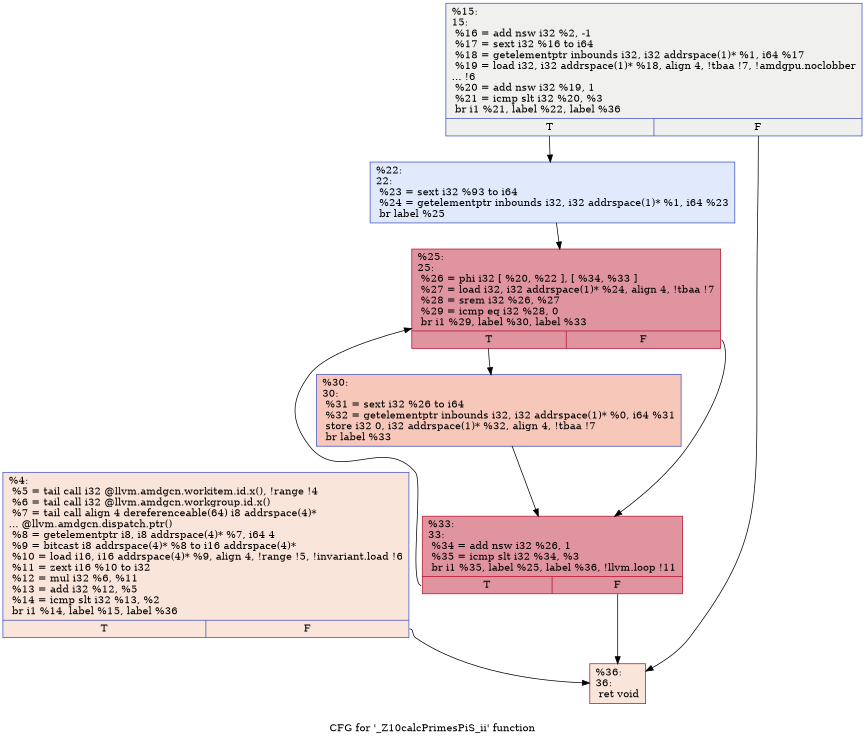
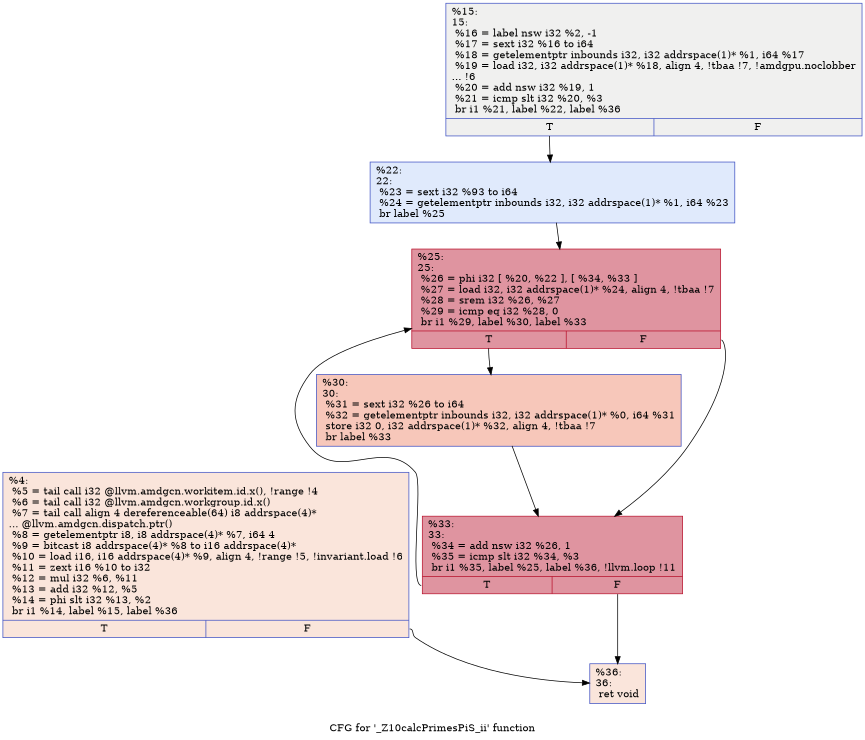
  digraph {
    label="CFG for '_Z10calcPrimesPiS_ii' function"
    node [color="#3d50c3ff" fillcolor="#f4c5ad70" shape=record style=filled]
    edge [tailport=s0]
-   n1 [label="{%4:\l  %5 = tail call i32 @llvm.amdgcn.workitem.id.x(), !range !4\l  %6 = tail call i32 @llvm.amdgcn.workgroup.id.x()\l  %7 = tail call align 4 dereferenceable(64) i8 addrspace(4)*\l... @llvm.amdgcn.dispatch.ptr()\l  %8 = getelementptr i8, i8 addrspace(4)* %7, i64 4\l  %9 = bitcast i8 addrspace(4)* %8 to i16 addrspace(4)*\l  %10 = load i16, i16 addrspace(4)* %9, align 4, !range !5, !invariant.load !6\l  %11 = zext i16 %10 to i32\l  %12 = mul i32 %6, %11\l  %13 = add i32 %12, %5\l  %14 = icmp slt i32 %13, %2\l  br i1 %14, label %15, label %36\l|{<s0>T|<s1>F}}"]
-   n2 [color="#b70d28ff" label="{%36:\l36:                                               \l  ret void\l}"]
-   n3 [fillcolor="#dedcdb70" label="{%15:\l15:                                               \l  %16 = add nsw i32 %2, -1\l  %17 = sext i32 %16 to i64\l  %18 = getelementptr inbounds i32, i32 addrspace(1)* %1, i64 %17\l  %19 = load i32, i32 addrspace(1)* %18, align 4, !tbaa !7, !amdgpu.noclobber\l... !6\l  %20 = add nsw i32 %19, 1\l  %21 = icmp slt i32 %20, %3\l  br i1 %21, label %22, label %36\l|{<s0>T|<s1>F}}"]
+   n1 [label="{%4:\l  %5 = tail call i32 @llvm.amdgcn.workitem.id.x(), !range !4\l  %6 = tail call i32 @llvm.amdgcn.workgroup.id.x()\l  %7 = tail call align 4 dereferenceable(64) i8 addrspace(4)*\l... @llvm.amdgcn.dispatch.ptr()\l  %8 = getelementptr i8, i8 addrspace(4)* %7, i64 4\l  %9 = bitcast i8 addrspace(4)* %8 to i16 addrspace(4)*\l  %10 = load i16, i16 addrspace(4)* %9, align 4, !range !5, !invariant.load !6\l  %11 = zext i16 %10 to i32\l  %12 = mul i32 %6, %11\l  %13 = add i32 %12, %5\l  %14 = phi slt i32 %13, %2\l  br i1 %14, label %15, label %36\l|{<s0>T|<s1>F}}"]
+   n2 [label="{%36:\l36:                                               \l  ret void\l}"]
+   n3 [fillcolor="#dedcdb70" label="{%15:\l15:                                               \l  %16 = label nsw i32 %2, -1\l  %17 = sext i32 %16 to i64\l  %18 = getelementptr inbounds i32, i32 addrspace(1)* %1, i64 %17\l  %19 = load i32, i32 addrspace(1)* %18, align 4, !tbaa !7, !amdgpu.noclobber\l... !6\l  %20 = add nsw i32 %19, 1\l  %21 = icmp slt i32 %20, %3\l  br i1 %21, label %22, label %36\l|{<s0>T|<s1>F}}"]
    n4 [fillcolor="#b9d0f970" label="{%22:\l22:                                               \l  %23 = sext i32 %93 to i64\l  %24 = getelementptr inbounds i32, i32 addrspace(1)* %1, i64 %23\l  br label %25\l}"]
    n5 [color="#b70d28ff" fillcolor="#b70d2870" label="{%25:\l25:                                               \l  %26 = phi i32 [ %20, %22 ], [ %34, %33 ]\l  %27 = load i32, i32 addrspace(1)* %24, align 4, !tbaa !7\l  %28 = srem i32 %26, %27\l  %29 = icmp eq i32 %28, 0\l  br i1 %29, label %30, label %33\l|{<s0>T|<s1>F}}"]
    n6 [fillcolor="#ec7f6370" label="{%30:\l30:                                               \l  %31 = sext i32 %26 to i64\l  %32 = getelementptr inbounds i32, i32 addrspace(1)* %0, i64 %31\l  store i32 0, i32 addrspace(1)* %32, align 4, !tbaa !7\l  br label %33\l}"]
    n7 [color="#b70d28ff" fillcolor="#b70d2870" label="{%33:\l33:                                               \l  %34 = add nsw i32 %26, 1\l  %35 = icmp slt i32 %34, %3\l  br i1 %35, label %25, label %36, !llvm.loop !11\l|{<s0>T|<s1>F}}"]
    n1 -> n2 [tailport=s1]
-   n3 -> n2 [tailport=s1]
    n3 -> n4
    n4 -> n5
    n5 -> n6
    n5 -> n7 [tailport=s1]
    n6 -> n7
    n7 -> n2 [tailport=s1]
    n7 -> n5
  }
